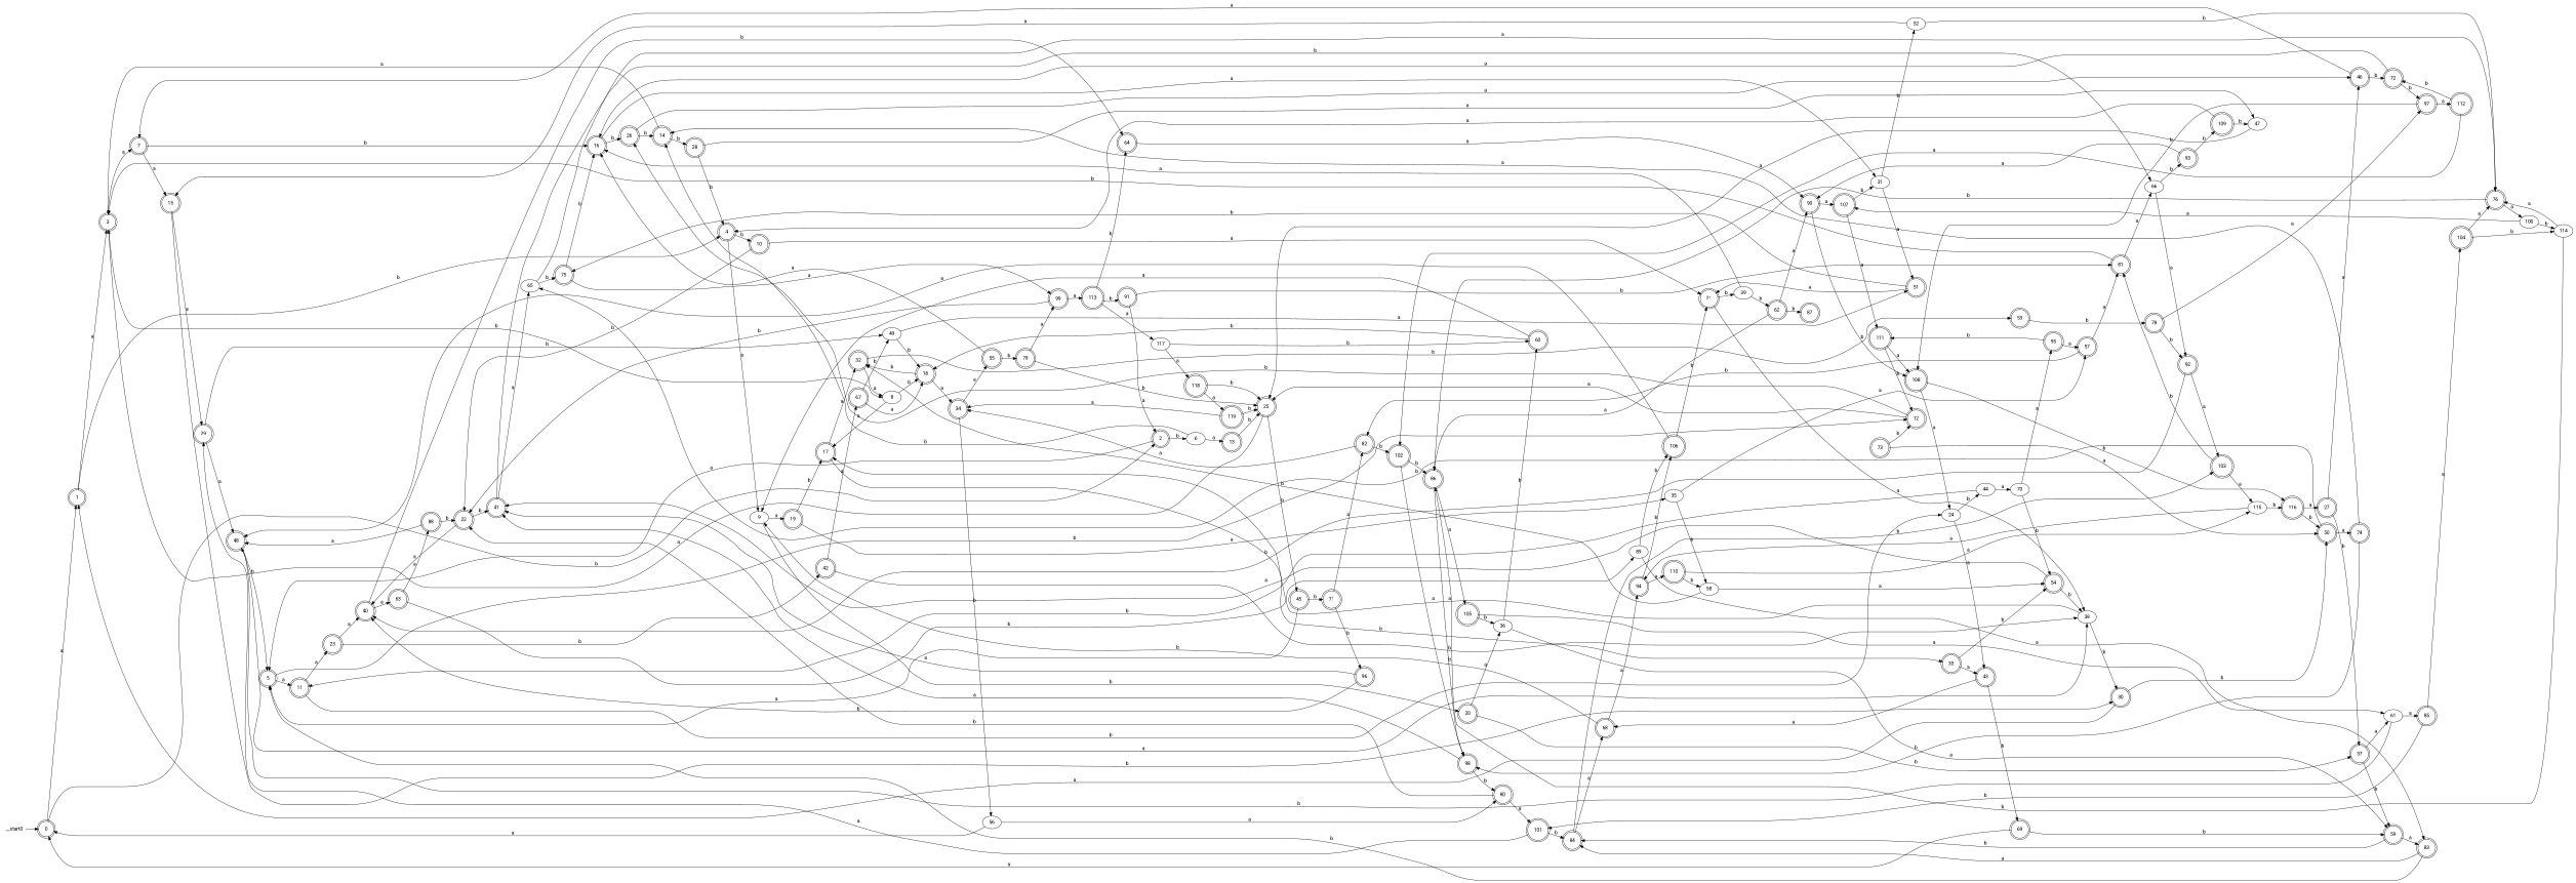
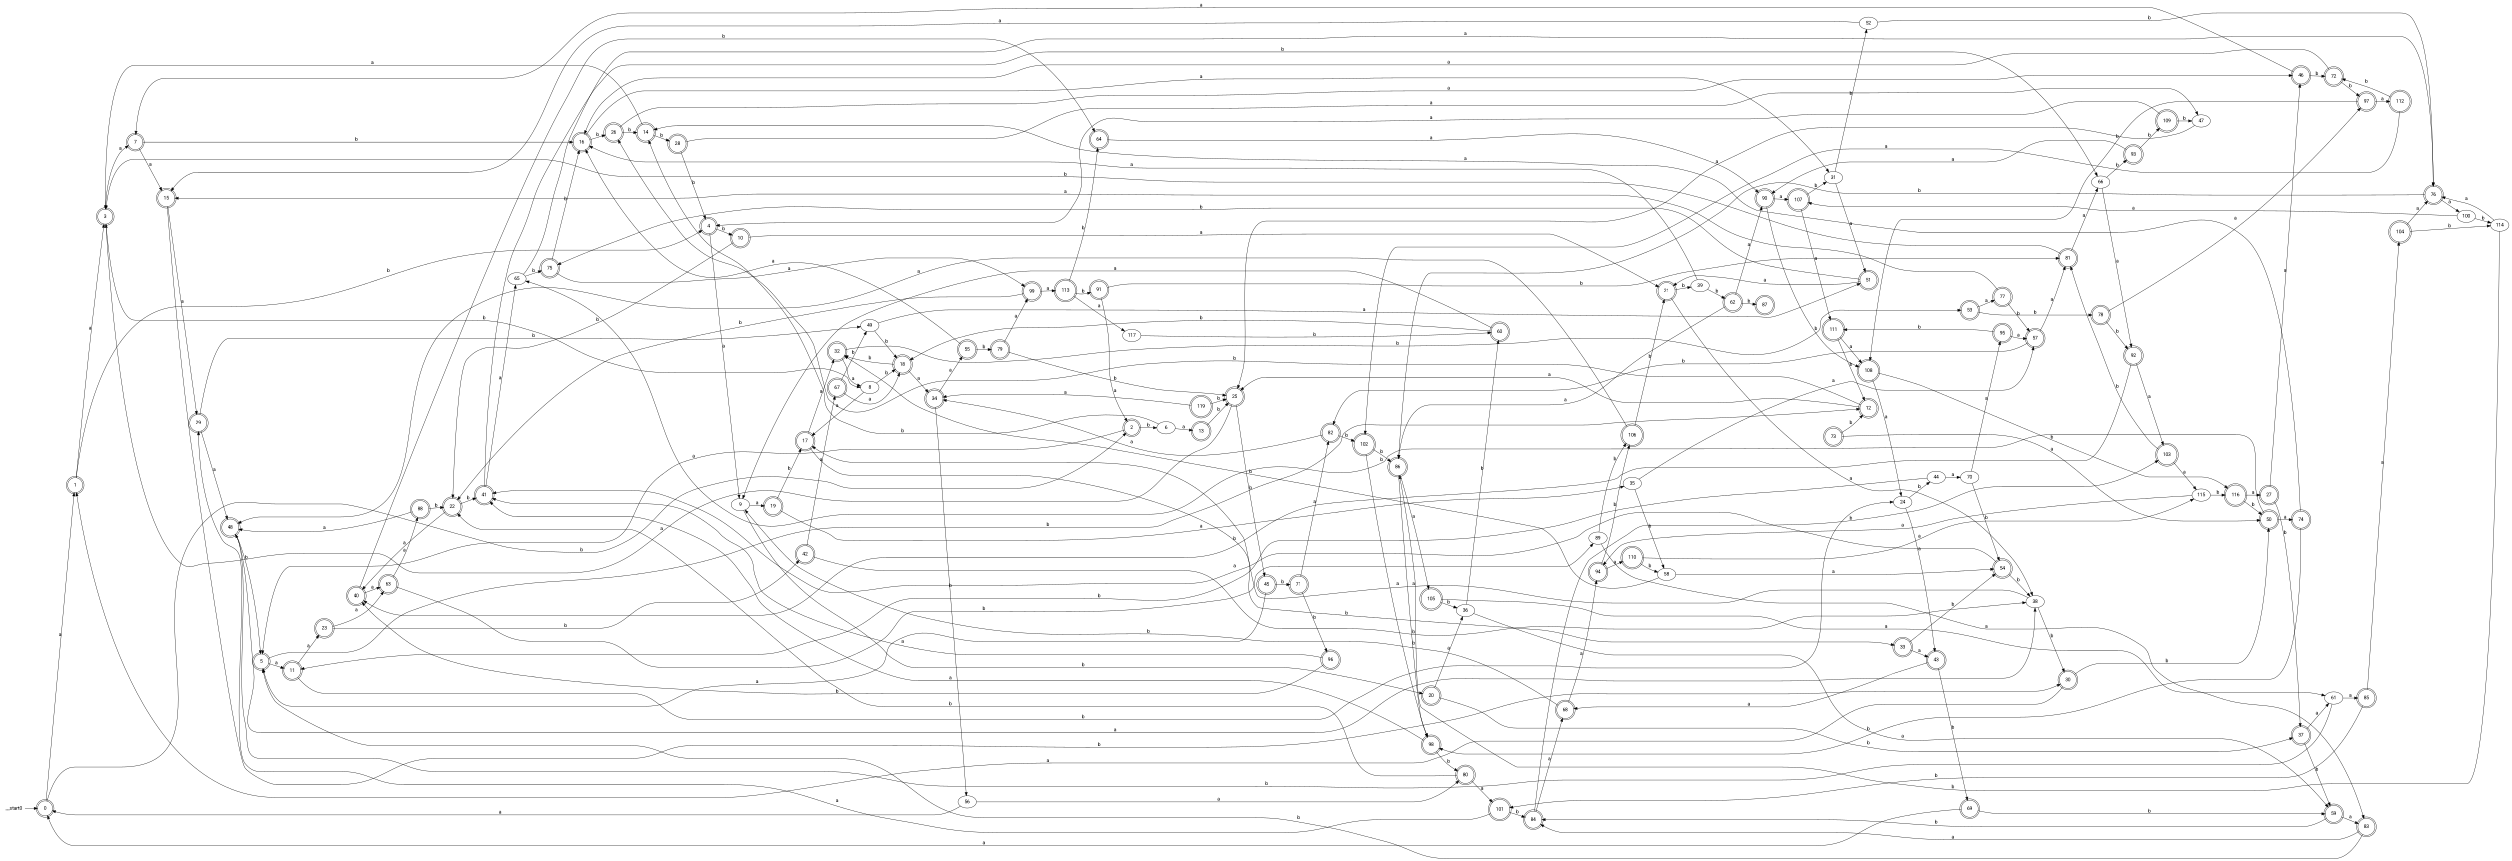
  digraph {
    fontname=Roboto
    rankdir=LR
    node [fontname=Roboto shape=doublecircle]
    edge [fontname=Roboto]
    __start0 [shape=none]
    0
    1
    2
    3
    4
    5
    6 [shape=""]
    7
    8 [shape=""]
    9 [shape=""]
    10
    11
    12
    13
    14
    15
    16
    17
    18
    19
    20
    21
    22
    23
    24 [shape=""]
    25
    26
    28
    29
    30
    31 [shape=""]
    32
    33
    34
    35 [shape=""]
    36 [shape=""]
    37
    38 [shape=""]
    39 [shape=""]
    40
    41
    42
    43
    44 [shape=""]
    45
    46
    27
    47 [shape=""]
    48
    49 [shape=""]
    50
    51
    52 [shape=""]
    53
    54
    55
    56 [shape=""]
    57
    58 [shape=""]
    59
    60
    61 [shape=""]
    62
    63
    64
    65 [shape=""]
    66 [shape=""]
    67
    68
    69
    70 [shape=""]
    71
    72
    74
    75
    76
+   77
    78
    79
    80
    81
    82
    83
    84
    85
    86
    87
    90
    88
    89 [shape=""]
    92
    93
    94
    95
    96
    97
    73
    98
    99
    100 [shape=""]
    101
    102
    103
    104
    105
    106
    107
    108
    91
    109
    110
    111
    112
    113
    114 [shape=""]
    115 [shape=""]
    116
    117 [shape=""]
-   118
    119
    __start0 -> 0
    0 -> 1 [label=a]
    0 -> 2 [label=b]
    1 -> 3 [label=a]
    1 -> 4 [label=b]
    2 -> 5 [label=a]
    2 -> 6 [label=b]
    3 -> 7 [label=a]
    3 -> 8 [label=b]
    4 -> 9 [label=a]
    4 -> 10 [label=b]
    5 -> 11 [label=a]
    5 -> 12 [label=b]
    6 -> 13 [label=a]
    6 -> 14 [label=b]
    7 -> 15 [label=a]
    7 -> 16 [label=b]
    8 -> 17 [label=a]
    8 -> 18 [label=b]
    9 -> 19 [label=a]
    9 -> 20 [label=b]
    10 -> 21 [label=a]
    10 -> 22 [label=b]
    11 -> 23 [label=a]
    11 -> 24 [label=b]
    12 -> 25 [label=a]
    12 -> 26 [label=b]
    13 -> 25 [label=b]
    14 -> 3 [label=a]
    14 -> 28 [label=b]
    15 -> 29 [label=a]
    15 -> 30 [label=b]
    16 -> 26 [label=b]
    16 -> 31 [label=a]
    17 -> 32 [label=a]
    17 -> 33 [label=b]
    18 -> 32 [label=b]
    18 -> 34 [label=a]
    19 -> 17 [label=b]
    19 -> 35 [label=a]
    20 -> 36 [label=a]
    20 -> 37 [label=b]
    21 -> 38 [label=a]
    21 -> 39 [label=b]
    22 -> 40 [label=a]
    22 -> 41 [label=b]
-   23 -> 40 [label=a]
+   23 -> 63 [label=a]
    23 -> 42 [label=b]
    24 -> 43 [label=a]
    24 -> 44 [label=b]
    25 -> 3 [label=a]
    25 -> 45 [label=b]
    26 -> 14 [label=b]
    26 -> 46 [label=a]
    28 -> 4 [label=b]
    28 -> 47 [label=a]
    29 -> 48 [label=a]
    29 -> 49 [label=b]
    30 -> 1 [label=a]
    30 -> 50 [label=b]
    31 -> 51 [label=a]
    31 -> 52 [label=b]
    32 -> 8 [label=a]
    32 -> 53 [label=b]
    33 -> 43 [label=a]
    33 -> 54 [label=b]
    34 -> 55 [label=a]
    34 -> 56 [label=b]
    35 -> 57 [label=a]
    35 -> 58 [label=b]
    36 -> 59 [label=a]
    36 -> 60 [label=b]
    37 -> 59 [label=b]
    37 -> 61 [label=a]
    38 -> 17 [label=a]
    38 -> 30 [label=b]
    39 -> 16 [label=a]
    39 -> 62 [label=b]
    40 -> 63 [label=a]
    40 -> 64 [label=b]
    41 -> 65 [label=a]
    41 -> 66 [label=b]
    42 -> 38 [label=b]
    42 -> 67 [label=a]
    43 -> 68 [label=a]
    43 -> 69 [label=b]
    44 -> 11 [label=b]
    44 -> 70 [label=a]
    45 -> 5 [label=a]
    45 -> 71 [label=b]
    46 -> 7 [label=a]
    46 -> 72 [label=b]
    27 -> 37 [label=b]
    27 -> 46 [label=a]
    47 -> 25 [label=a]
    48 -> 5 [label=b]
    48 -> 38 [label=a]
    49 -> 18 [label=b]
    49 -> 51 [label=a]
    50 -> 65 [label=b]
    50 -> 74 [label=a]
    51 -> 21 [label=a]
    51 -> 75 [label=b]
    52 -> 15 [label=a]
    52 -> 76 [label=b]
+   53 -> 77 [label=a]
    53 -> 78 [label=b]
    54 -> 38 [label=b]
    54 -> 41 [label=a]
    55 -> 16 [label=a]
    55 -> 79 [label=b]
    56 -> 0 [label=a]
    56 -> 80 [label=a]
    57 -> 81 [label=a]
    57 -> 82 [label=b]
    58 -> 32 [label=b]
    58 -> 54 [label=a]
    59 -> 83 [label=a]
    59 -> 84 [label=b]
    60 -> 9 [label=a]
    60 -> 18 [label=b]
    61 -> 48 [label=b]
    61 -> 85 [label=a]
    62 -> 86 [label=a]
    62 -> 87 [label=b]
    62 -> 90 [label=a]
    63 -> 88 [label=a]
    63 -> 89 [label=b]
    64 -> 90 [label=a]
    65 -> 75 [label=b]
    65 -> 76 [label=a]
    66 -> 92 [label=a]
    66 -> 93 [label=b]
    67 -> 18 [label=a]
    67 -> 49 [label=b]
    68 -> 9 [label=b]
    68 -> 94 [label=a]
    69 -> 0 [label=a]
    69 -> 59 [label=b]
    70 -> 54 [label=b]
    70 -> 95 [label=a]
    71 -> 82 [label=a]
    71 -> 96 [label=b]
    72 -> 16 [label=a]
    72 -> 97 [label=b]
    74 -> 14 [label=a]
    74 -> 98 [label=b]
    75 -> 16 [label=b]
    75 -> 99 [label=a]
    76 -> 86 [label=b]
    76 -> 100 [label=a]
+   77 -> 15 [label=a]
+   77 -> 57 [label=b]
    78 -> 92 [label=b]
    78 -> 97 [label=a]
    79 -> 25 [label=b]
    79 -> 99 [label=a]
    80 -> 22 [label=b]
    80 -> 101 [label=a]
    81 -> 3 [label=b]
    81 -> 66 [label=a]
    82 -> 34 [label=a]
    82 -> 102 [label=b]
    83 -> 5 [label=b]
    83 -> 84 [label=a]
    84 -> 68 [label=a]
    84 -> 103 [label=b]
    85 -> 101 [label=b]
    85 -> 104 [label=a]
    86 -> 98 [label=b]
    86 -> 105 [label=a]
    90 -> 107 [label=a]
    90 -> 108 [label=b]
    88 -> 22 [label=b]
    88 -> 48 [label=a]
    89 -> 83 [label=a]
    89 -> 106 [label=b]
    92 -> 40 [label=b]
    92 -> 103 [label=a]
    93 -> 90 [label=a]
    93 -> 109 [label=b]
    94 -> 106 [label=b]
    94 -> 110 [label=a]
    95 -> 57 [label=a]
    95 -> 111 [label=b]
    96 -> 40 [label=b]
    96 -> 41 [label=a]
    97 -> 108 [label=b]
    97 -> 112 [label=a]
    73 -> 12 [label=b]
    73 -> 50 [label=a]
    98 -> 41 [label=a]
    98 -> 80 [label=b]
    99 -> 22 [label=b]
    99 -> 113 [label=a]
    100 -> 107 [label=a]
    100 -> 114 [label=b]
    101 -> 29 [label=a]
    101 -> 84 [label=b]
    102 -> 86 [label=b]
    102 -> 98 [label=a]
    103 -> 81 [label=b]
    103 -> 115 [label=a]
    104 -> 76 [label=a]
    104 -> 114 [label=b]
    105 -> 36 [label=b]
    105 -> 61 [label=a]
    106 -> 21 [label=b]
    106 -> 48 [label=a]
    107 -> 31 [label=b]
    107 -> 111 [label=a]
    108 -> 24 [label=a]
    108 -> 116 [label=b]
    91 -> 2 [label=a]
    91 -> 81 [label=b]
    109 -> 4 [label=a]
    109 -> 47 [label=b]
    110 -> 58 [label=b]
    110 -> 115 [label=a]
    111 -> 12 [label=b]
    111 -> 108 [label=a]
    112 -> 72 [label=b]
    112 -> 102 [label=a]
    113 -> 64 [label=b]
    113 -> 91 [label=b]
    113 -> 117 [label=a]
    114 -> 76 [label=a]
    114 -> 86 [label=b]
    115 -> 94 [label=a]
    115 -> 116 [label=b]
    116 -> 27 [label=a]
    116 -> 50 [label=b]
    117 -> 60 [label=b]
-   117 -> 118 [label=a]
-   118 -> 25 [label=b]
-   118 -> 119 [label=a]
    119 -> 25 [label=b]
    119 -> 34 [label=a]
  }
